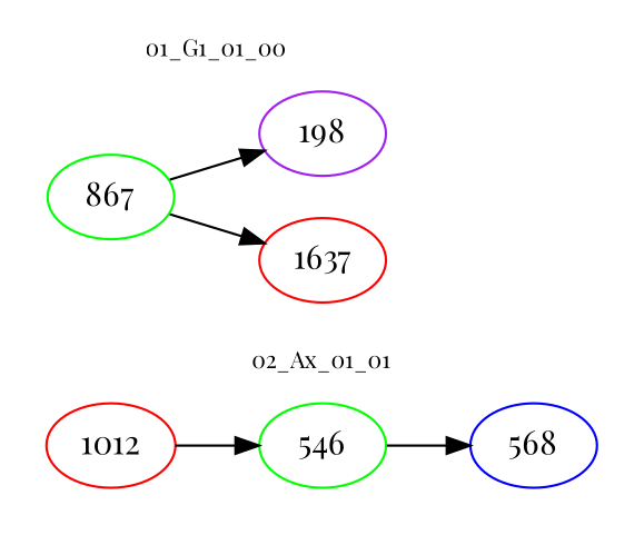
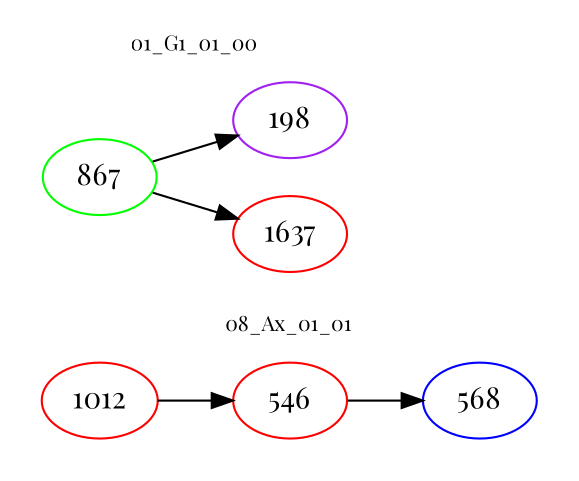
  digraph {
    fontname="Playfair Display"
    rankdir=LR
    node [color=green fontname="Playfair Display"]
    edge [color=black fontname="Playfair Display"]
-   n1 [label=546]
+   n1 [color=red label=546]
    n2 [color=blue label=568]
    n3 [color=red label=1012]
    n4 [label=867]
    n5 [color=red label=1637]
    n6 [color=purple label=198]
    subgraph cluster_1 {
      color=white
      fontsize=10
-     label="02_Ax_01_01"
+     label="08_Ax_01_01"
      n1
      n2
      n3
    }
    subgraph cluster_2 {
      color=white
      fontsize=10
      label="01_G1_01_00"
      n4
      n5
      n6
    }
    n1 -> n2
    n3 -> n1
    n4 -> n5
    n4 -> n6
  }
